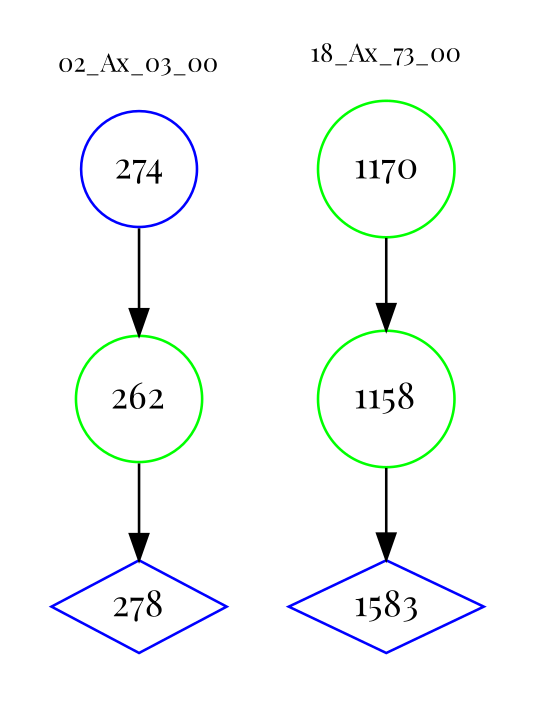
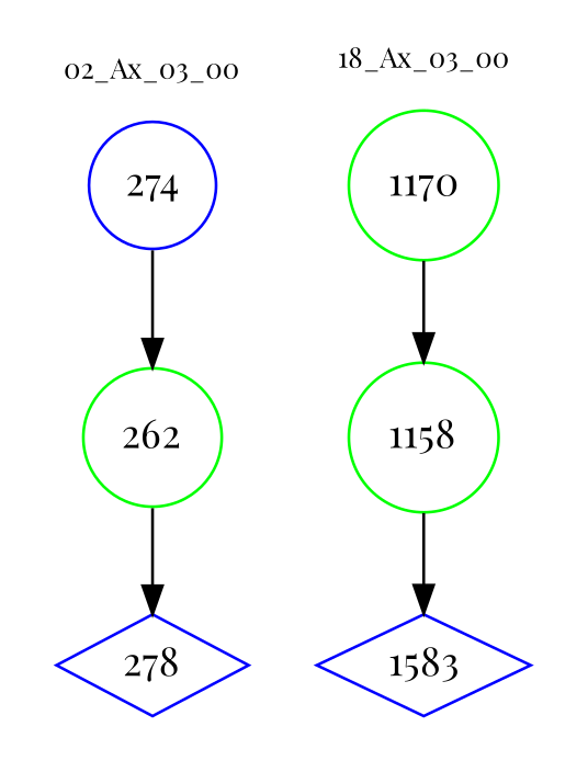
  digraph {
    fontname="Playfair Display"
    node [color=blue fontname="Playfair Display" shape=circle]
    edge [color=black fontname="Playfair Display"]
    n1 [label=274]
    n2 [color=green label=262]
    n3 [label=278 shape=diamond]
    n4 [color=green label=1170]
    n5 [color=green label=1158]
    n6 [label=1583 shape=diamond]
    subgraph cluster_1 {
      color=white
      fontsize=10
      label="02_Ax_03_00"
      n1
      n2
      n3
    }
    subgraph cluster_2 {
      color=white
      fontsize=10
-     label="18_Ax_73_00"
+     label="18_Ax_03_00"
      n4
      n5
      n6
    }
    n1 -> n2
    n2 -> n3
    n4 -> n5
    n5 -> n6
  }
